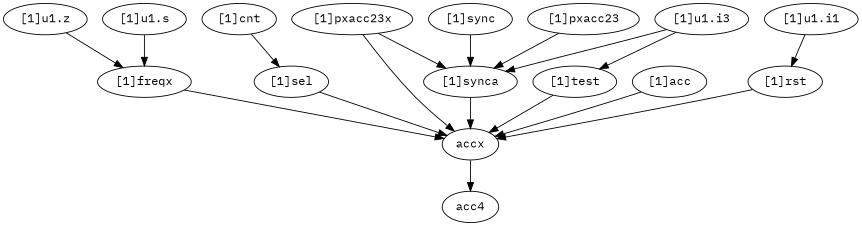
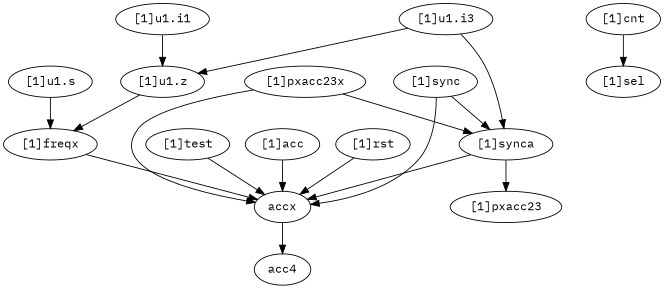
  strict digraph {
    fontname="IBM Plex Mono"
    node [complexity=9 fontname="IBM Plex Mono" importance=0.108539881959 rank=0.0135674852449]
    edge [fontname="IBM Plex Mono"]
    "[1]u1.z" [complexity=6 importance=0.0986798945999 rank=0.0164466491]
    "[1]freqx" [complexity=6 importance=0.065688623442 rank=0.010948103907]
    accx [complexity=2 importance=0.0426200912327 rank=0.0213100456164]
    "[1]u1.i1" [complexity=8]
    "[1]cnt" [complexity=11 importance=0.115171591076 rank=0.0104701446433]
    "[1]sel" [importance=0.108598339822 rank=0.0120664822024]
    n7 [complexity=0 importance=0.00934607227333 label=acc4 rank=0.0]
    "[1]synca" [complexity=3 importance=0.101659895667 rank=0.033886631889]
    "[1]acc" [complexity=6 importance=0.0522139734181 rank=0.00870232890302]
    "[1]rst" [complexity=3 importance=0.134433524953 rank=0.0448111749842]
    "[1]pxacc23x" [importance=0.110493487956 rank=0.0122770542173]
    "[1]sync" [importance=0.108233146921 rank=0.0120259052135]
    "[1]u1.s" [complexity=7 importance=0.401540639566 rank=0.0573629485094]
    "[1]u1.i3" [complexity=8]
    "[1]test" [complexity=4 importance=0.134433524953 rank=0.0336083812382]
    "[1]pxacc23" [importance=0.113030358031 rank=0.0125589286701]
    "[1]u1.z" -> "[1]freqx"
    "[1]freqx" -> accx
    accx -> n7
-   "[1]u1.i1" -> "[1]rst"
+   "[1]u1.i1" -> "[1]u1.z"
    "[1]cnt" -> "[1]sel"
-   "[1]sel" -> accx
+   "[1]sync" -> accx
    "[1]synca" -> accx
    "[1]acc" -> accx
    "[1]rst" -> accx
    "[1]pxacc23x" -> accx
    "[1]pxacc23x" -> "[1]synca"
    "[1]sync" -> "[1]synca"
    "[1]u1.s" -> "[1]freqx"
-   "[1]u1.i3" -> "[1]test"
+   "[1]u1.i3" -> "[1]u1.z"
    "[1]u1.i3" -> "[1]synca"
    "[1]test" -> accx
-   "[1]pxacc23" -> "[1]synca"
+   "[1]synca" -> "[1]pxacc23"
  }
